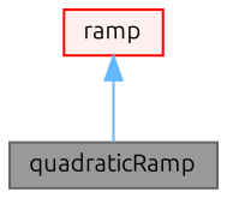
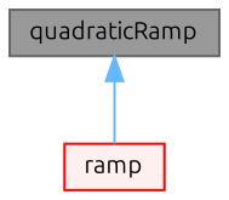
  digraph {
    fontname=Ubuntu
    node [fontname=Ubuntu fontsize=10 shape=box style=filled]
    n1 [color=gray40 fillcolor=grey60 fontcolor=black height=0.2 label=quadraticRamp width=0.4]
    n2 [color=red fillcolor="#FFF0F0" height=0.2 label=ramp width=0.4]
-   n2 -> n1 [color=steelblue1 dir=back fontname=Ubuntu fontsize=10 labelfontname=Helvetica labelfontsize=10 style=solid]
+   n1 -> n2 [color=steelblue1 dir=back fontname=Ubuntu fontsize=10 labelfontname=Helvetica labelfontsize=10 style=solid]
  }
